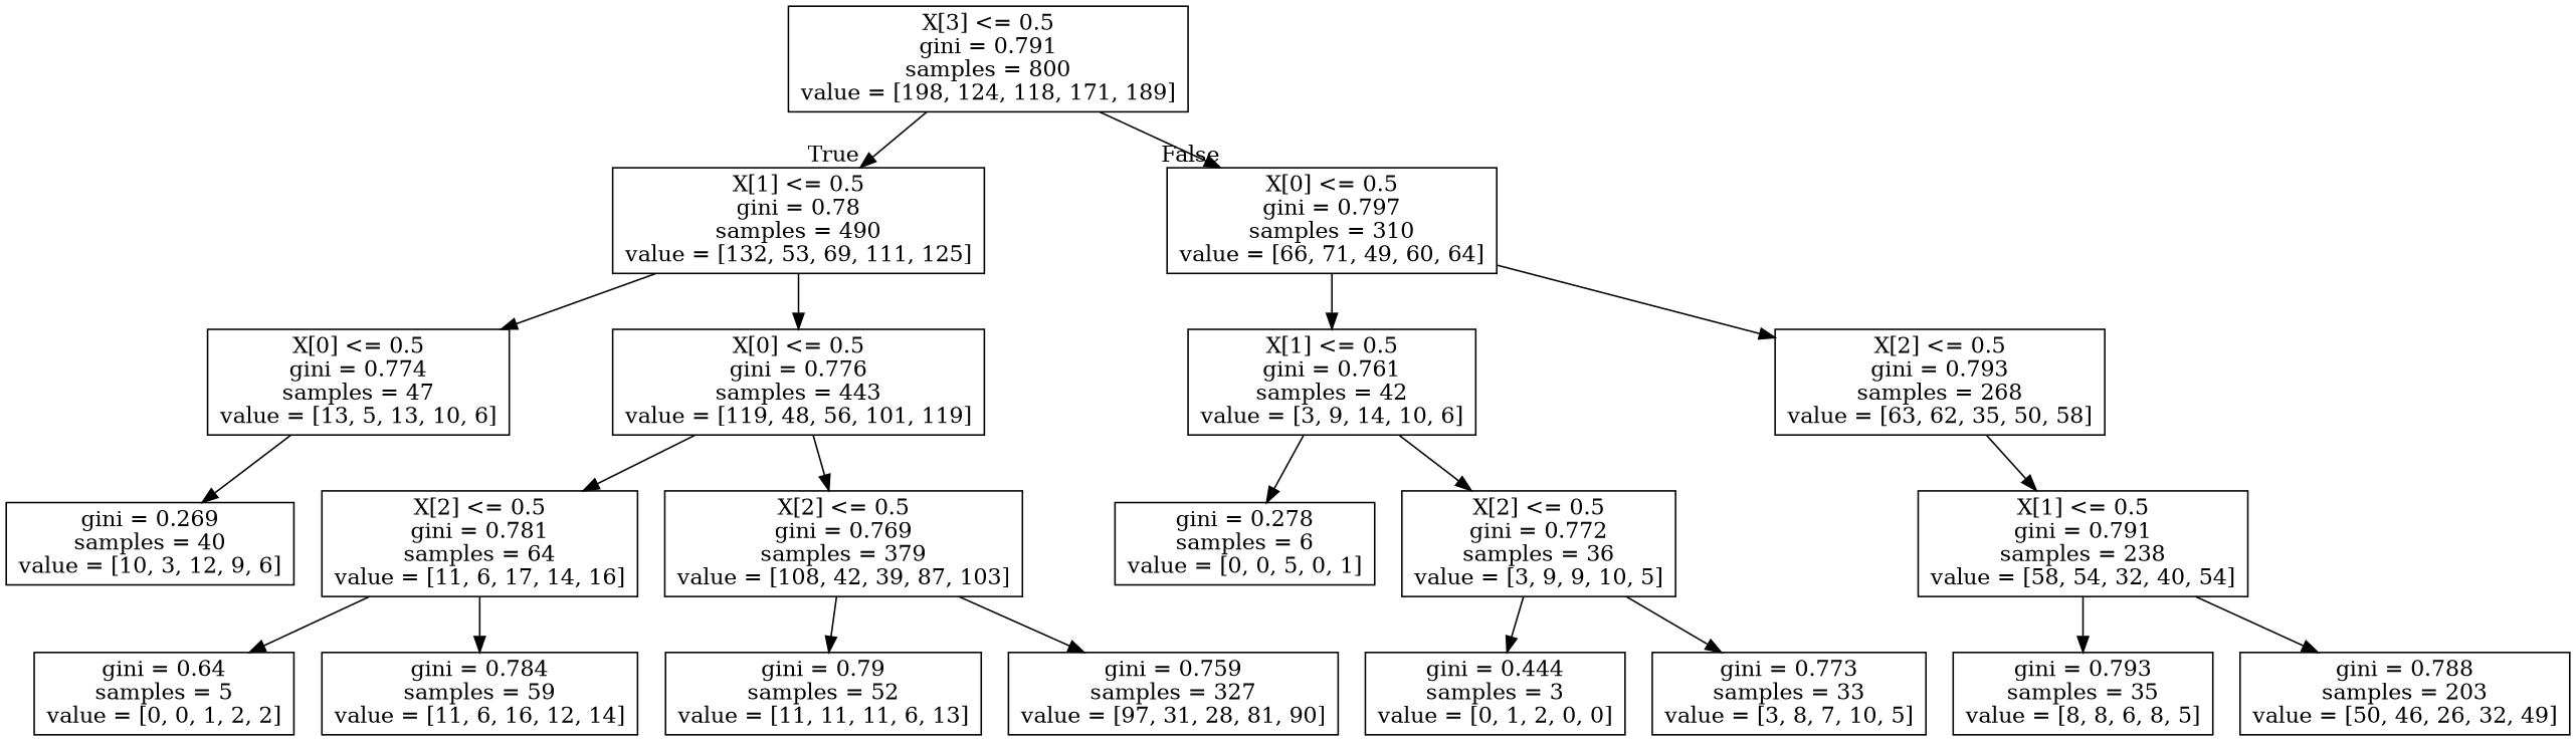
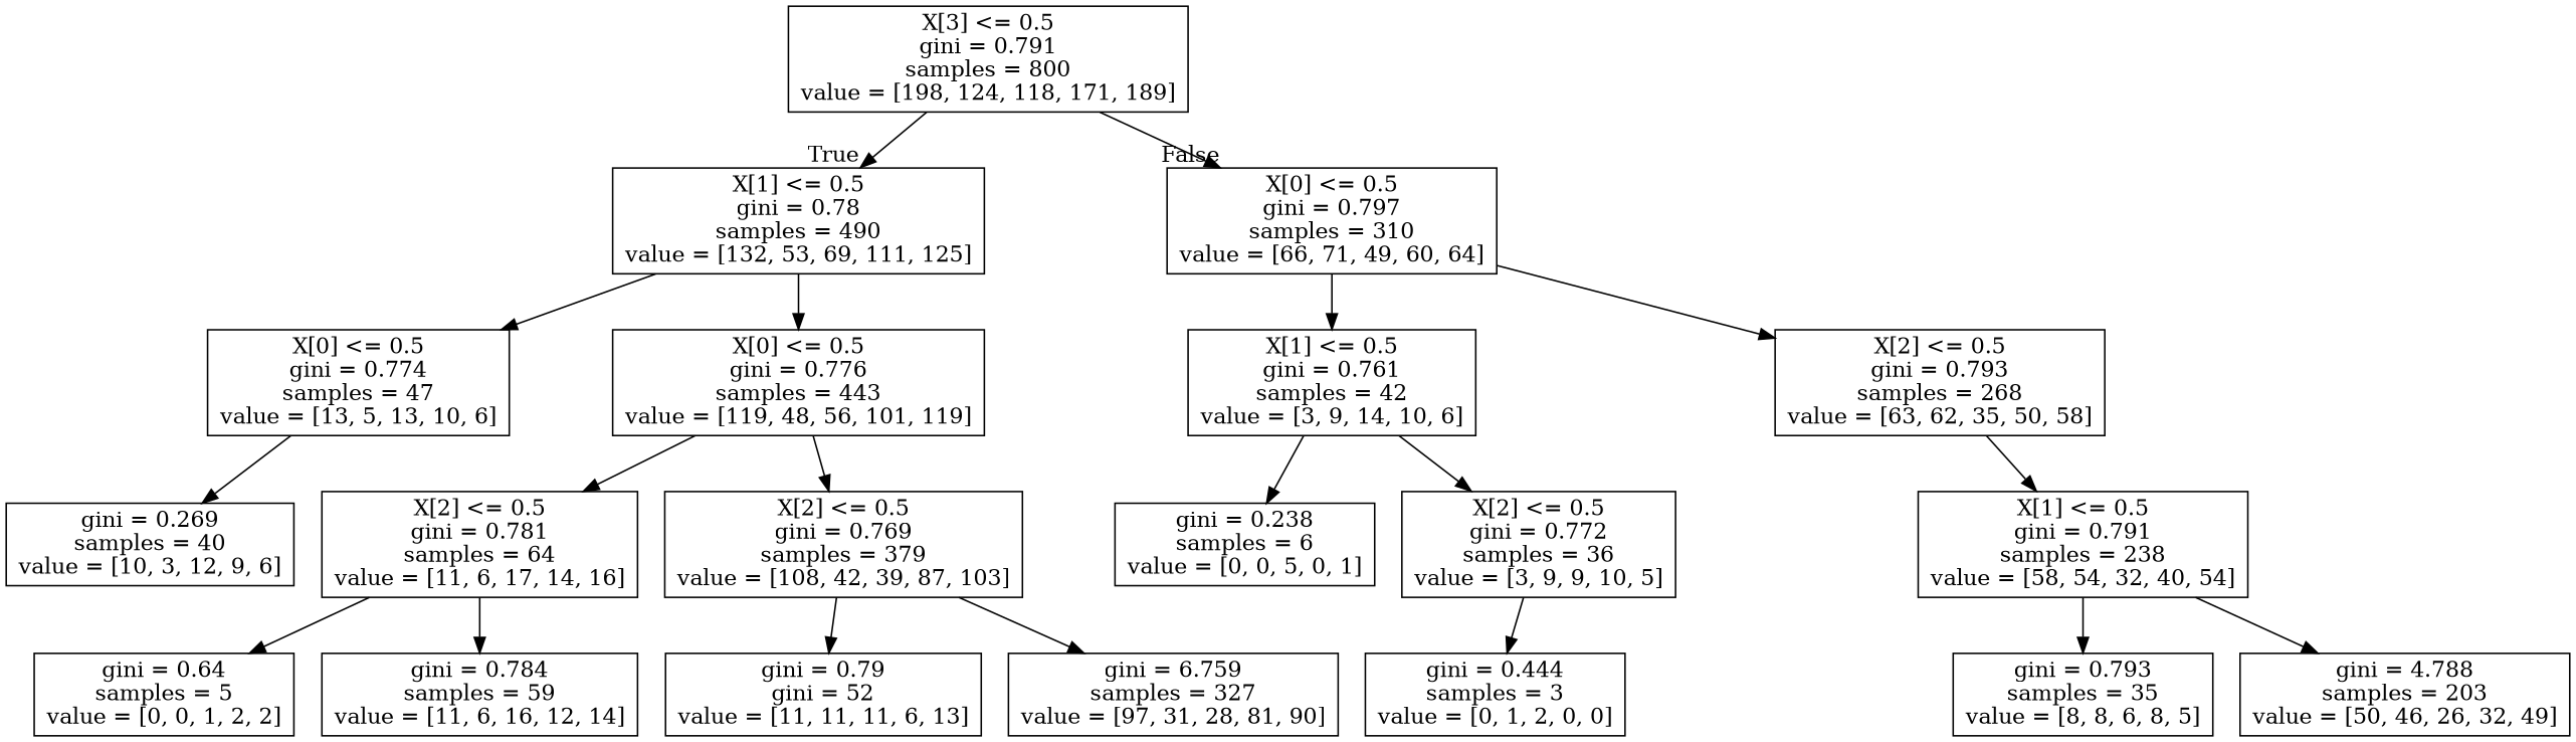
  digraph {
    node [shape=box]
    n1 [label="X[3] <= 0.5\ngini = 0.791\nsamples = 800\nvalue = [198, 124, 118, 171, 189]"]
    n2 [label="X[1] <= 0.5\ngini = 0.78\nsamples = 490\nvalue = [132, 53, 69, 111, 125]"]
    n3 [label="X[0] <= 0.5\ngini = 0.797\nsamples = 310\nvalue = [66, 71, 49, 60, 64]"]
    n4 [label="X[0] <= 0.5\ngini = 0.774\nsamples = 47\nvalue = [13, 5, 13, 10, 6]"]
    n5 [label="X[0] <= 0.5\ngini = 0.776\nsamples = 443\nvalue = [119, 48, 56, 101, 119]"]
    n6 [label="X[1] <= 0.5\ngini = 0.761\nsamples = 42\nvalue = [3, 9, 14, 10, 6]"]
    n7 [label="X[2] <= 0.5\ngini = 0.793\nsamples = 268\nvalue = [63, 62, 35, 50, 58]"]
    n8 [label="gini = 0.269\nsamples = 40\nvalue = [10, 3, 12, 9, 6]"]
    n9 [label="X[2] <= 0.5\ngini = 0.781\nsamples = 64\nvalue = [11, 6, 17, 14, 16]"]
    n10 [label="X[2] <= 0.5\ngini = 0.769\nsamples = 379\nvalue = [108, 42, 39, 87, 103]"]
    n11 [label="gini = 0.64\nsamples = 5\nvalue = [0, 0, 1, 2, 2]"]
    n12 [label="gini = 0.784\nsamples = 59\nvalue = [11, 6, 16, 12, 14]"]
-   n13 [label="gini = 0.79\nsamples = 52\nvalue = [11, 11, 11, 6, 13]"]
-   n14 [label="gini = 0.759\nsamples = 327\nvalue = [97, 31, 28, 81, 90]"]
-   n15 [label="gini = 0.278\nsamples = 6\nvalue = [0, 0, 5, 0, 1]"]
+   n13 [label="gini = 0.79\ngini = 52\nvalue = [11, 11, 11, 6, 13]"]
+   n14 [label="gini = 6.759\nsamples = 327\nvalue = [97, 31, 28, 81, 90]"]
+   n15 [label="gini = 0.238\nsamples = 6\nvalue = [0, 0, 5, 0, 1]"]
    n16 [label="X[2] <= 0.5\ngini = 0.772\nsamples = 36\nvalue = [3, 9, 9, 10, 5]"]
    n17 [label="X[1] <= 0.5\ngini = 0.791\nsamples = 238\nvalue = [58, 54, 32, 40, 54]"]
    n18 [label="gini = 0.444\nsamples = 3\nvalue = [0, 1, 2, 0, 0]"]
-   n19 [label="gini = 0.773\nsamples = 33\nvalue = [3, 8, 7, 10, 5]"]
    n20 [label="gini = 0.793\nsamples = 35\nvalue = [8, 8, 6, 8, 5]"]
-   n21 [label="gini = 0.788\nsamples = 203\nvalue = [50, 46, 26, 32, 49]"]
+   n21 [label="gini = 4.788\nsamples = 203\nvalue = [50, 46, 26, 32, 49]"]
    n1 -> n2 [headlabel=True labelangle=45 labeldistance=2.5]
    n1 -> n3 [headlabel=False labelangle=-45 labeldistance=2.5]
    n2 -> n4
    n2 -> n5
    n3 -> n6
    n3 -> n7
    n4 -> n8
    n5 -> n9
    n5 -> n10
    n6 -> n15
    n6 -> n16
    n7 -> n17
    n9 -> n11
    n9 -> n12
    n10 -> n13
    n10 -> n14
    n16 -> n18
-   n16 -> n19
    n17 -> n20
    n17 -> n21
  }
